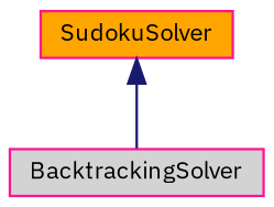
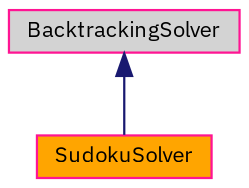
  digraph {
    fontname="IBM Plex Sans"
    node [color=deeppink fontname="IBM Plex Sans" fontsize=10 shape=record style=filled]
    n1 [fillcolor=orange fontcolor=black height=0.2 label=SudokuSolver width=0.4]
    n2 [fillcolor=lightgrey height=0.2 label=BacktrackingSolver width=0.4]
-   n1 -> n2 [color=midnightblue dir=back fontname="IBM Plex Sans" fontsize=10 labelfontname=Helvetica labelfontsize=10 style=solid]
+   n2 -> n1 [color=midnightblue dir=back fontname="IBM Plex Sans" fontsize=10 labelfontname=Helvetica labelfontsize=10 style=solid]
  }
